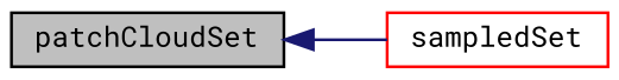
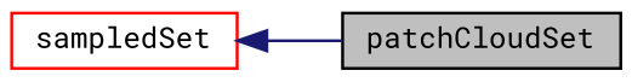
  digraph {
    rankdir=LR
    fontname="Roboto Mono"
    node [fontname="Roboto Mono" fontsize=10 shape=record]
    n1 [color=black fillcolor=grey75 fontcolor=black height=0.2 label=patchCloudSet style=filled width=0.4]
    n2 [color=red height=0.2 label=sampledSet width=0.4]
-   n1 -> n2 [color=midnightblue dir=back fontname="Roboto Mono" fontsize=10 labelfontname=FreeSans labelfontsize=10 style=solid]
+   n2 -> n1 [color=midnightblue dir=back fontname="Roboto Mono" fontsize=10 labelfontname=FreeSans labelfontsize=10 style=solid]
  }
